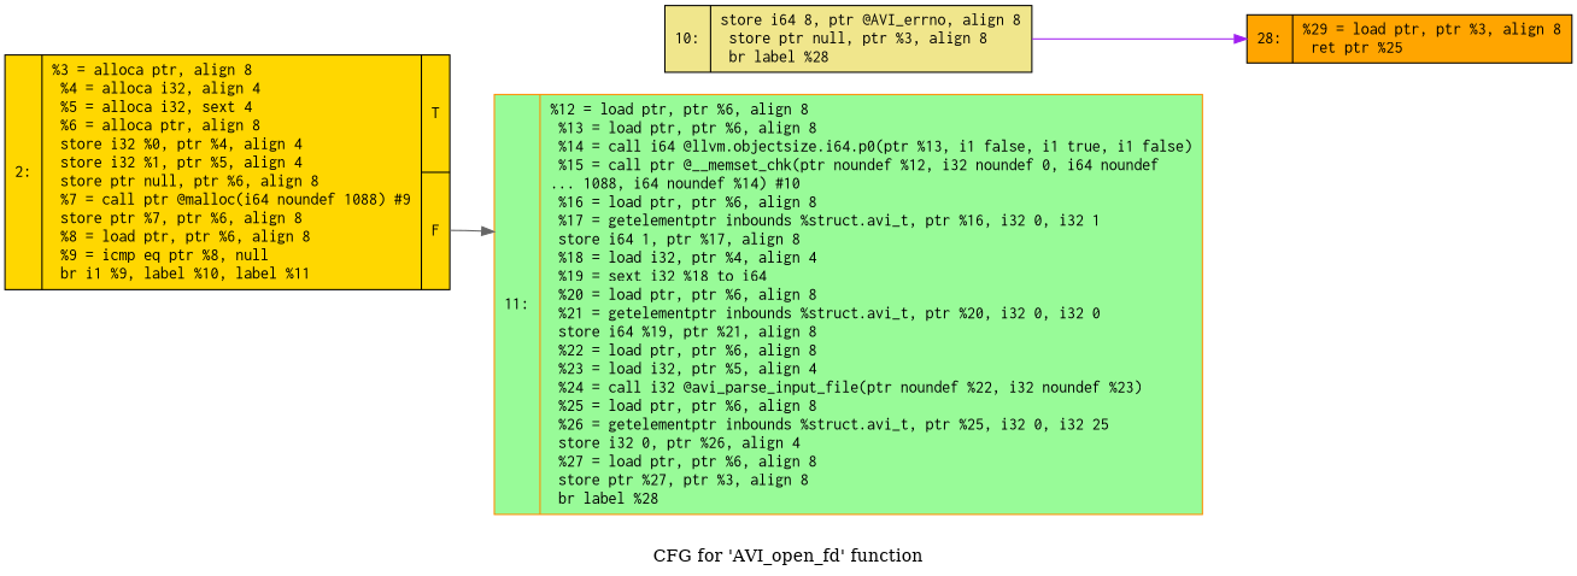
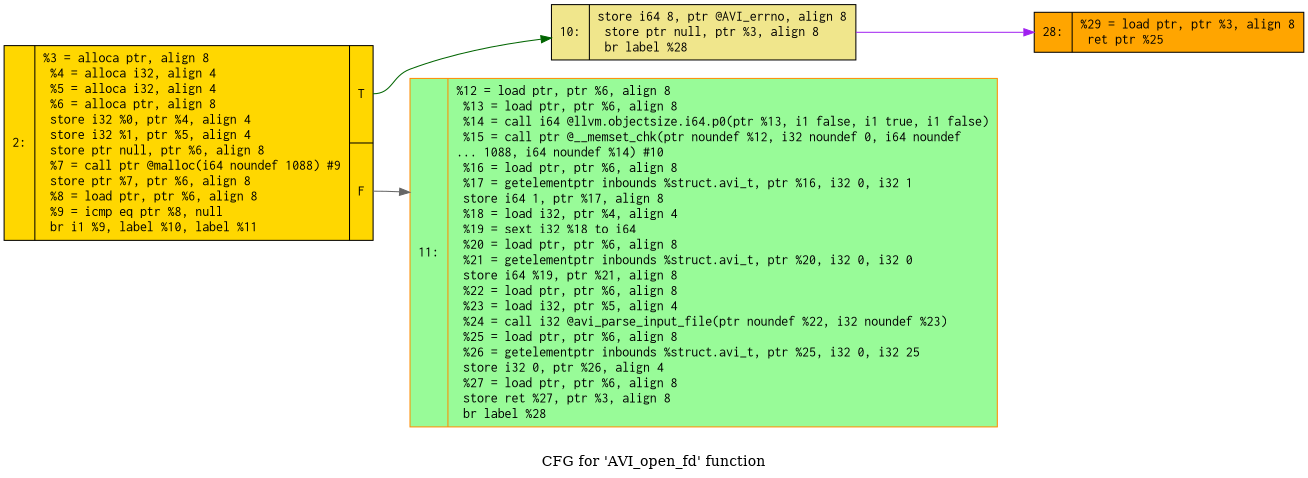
  digraph {
    label="CFG for 'AVI_open_fd' function"
    rankdir=LR
    node [color=black fontname=Courier shape=record style=filled]
-   n1 [fillcolor=gold label="{2:\l|  %3 = alloca ptr, align 8\l  %4 = alloca i32, align 4\l  %5 = alloca i32, sext 4\l  %6 = alloca ptr, align 8\l  store i32 %0, ptr %4, align 4\l  store i32 %1, ptr %5, align 4\l  store ptr null, ptr %6, align 8\l  %7 = call ptr @malloc(i64 noundef 1088) #9\l  store ptr %7, ptr %6, align 8\l  %8 = load ptr, ptr %6, align 8\l  %9 = icmp eq ptr %8, null\l  br i1 %9, label %10, label %11\l|{<s0>T|<s1>F}}"]
+   n1 [fillcolor=gold label="{2:\l|  %3 = alloca ptr, align 8\l  %4 = alloca i32, align 4\l  %5 = alloca i32, align 4\l  %6 = alloca ptr, align 8\l  store i32 %0, ptr %4, align 4\l  store i32 %1, ptr %5, align 4\l  store ptr null, ptr %6, align 8\l  %7 = call ptr @malloc(i64 noundef 1088) #9\l  store ptr %7, ptr %6, align 8\l  %8 = load ptr, ptr %6, align 8\l  %9 = icmp eq ptr %8, null\l  br i1 %9, label %10, label %11\l|{<s0>T|<s1>F}}"]
    n2 [fillcolor=khaki label="{10:\l|  store i64 8, ptr @AVI_errno, align 8\l  store ptr null, ptr %3, align 8\l  br label %28\l}"]
-   n3 [color=darkorange fillcolor=palegreen label="{11:\l|  %12 = load ptr, ptr %6, align 8\l  %13 = load ptr, ptr %6, align 8\l  %14 = call i64 @llvm.objectsize.i64.p0(ptr %13, i1 false, i1 true, i1 false)\l  %15 = call ptr @__memset_chk(ptr noundef %12, i32 noundef 0, i64 noundef\l... 1088, i64 noundef %14) #10\l  %16 = load ptr, ptr %6, align 8\l  %17 = getelementptr inbounds %struct.avi_t, ptr %16, i32 0, i32 1\l  store i64 1, ptr %17, align 8\l  %18 = load i32, ptr %4, align 4\l  %19 = sext i32 %18 to i64\l  %20 = load ptr, ptr %6, align 8\l  %21 = getelementptr inbounds %struct.avi_t, ptr %20, i32 0, i32 0\l  store i64 %19, ptr %21, align 8\l  %22 = load ptr, ptr %6, align 8\l  %23 = load i32, ptr %5, align 4\l  %24 = call i32 @avi_parse_input_file(ptr noundef %22, i32 noundef %23)\l  %25 = load ptr, ptr %6, align 8\l  %26 = getelementptr inbounds %struct.avi_t, ptr %25, i32 0, i32 25\l  store i32 0, ptr %26, align 4\l  %27 = load ptr, ptr %6, align 8\l  store ptr %27, ptr %3, align 8\l  br label %28\l}"]
+   n3 [color=darkorange fillcolor=palegreen label="{11:\l|  %12 = load ptr, ptr %6, align 8\l  %13 = load ptr, ptr %6, align 8\l  %14 = call i64 @llvm.objectsize.i64.p0(ptr %13, i1 false, i1 true, i1 false)\l  %15 = call ptr @__memset_chk(ptr noundef %12, i32 noundef 0, i64 noundef\l... 1088, i64 noundef %14) #10\l  %16 = load ptr, ptr %6, align 8\l  %17 = getelementptr inbounds %struct.avi_t, ptr %16, i32 0, i32 1\l  store i64 1, ptr %17, align 8\l  %18 = load i32, ptr %4, align 4\l  %19 = sext i32 %18 to i64\l  %20 = load ptr, ptr %6, align 8\l  %21 = getelementptr inbounds %struct.avi_t, ptr %20, i32 0, i32 0\l  store i64 %19, ptr %21, align 8\l  %22 = load ptr, ptr %6, align 8\l  %23 = load i32, ptr %5, align 4\l  %24 = call i32 @avi_parse_input_file(ptr noundef %22, i32 noundef %23)\l  %25 = load ptr, ptr %6, align 8\l  %26 = getelementptr inbounds %struct.avi_t, ptr %25, i32 0, i32 25\l  store i32 0, ptr %26, align 4\l  %27 = load ptr, ptr %6, align 8\l  store ret %27, ptr %3, align 8\l  br label %28\l}"]
    n4 [fillcolor=orange label="{28:\l|  %29 = load ptr, ptr %3, align 8\l  ret ptr %25\l}"]
+   n1 -> n2 [color=darkgreen tailport=s0]
    n1 -> n3 [color=gray40 tailport=s1]
    n2 -> n4 [color=purple]
  }
